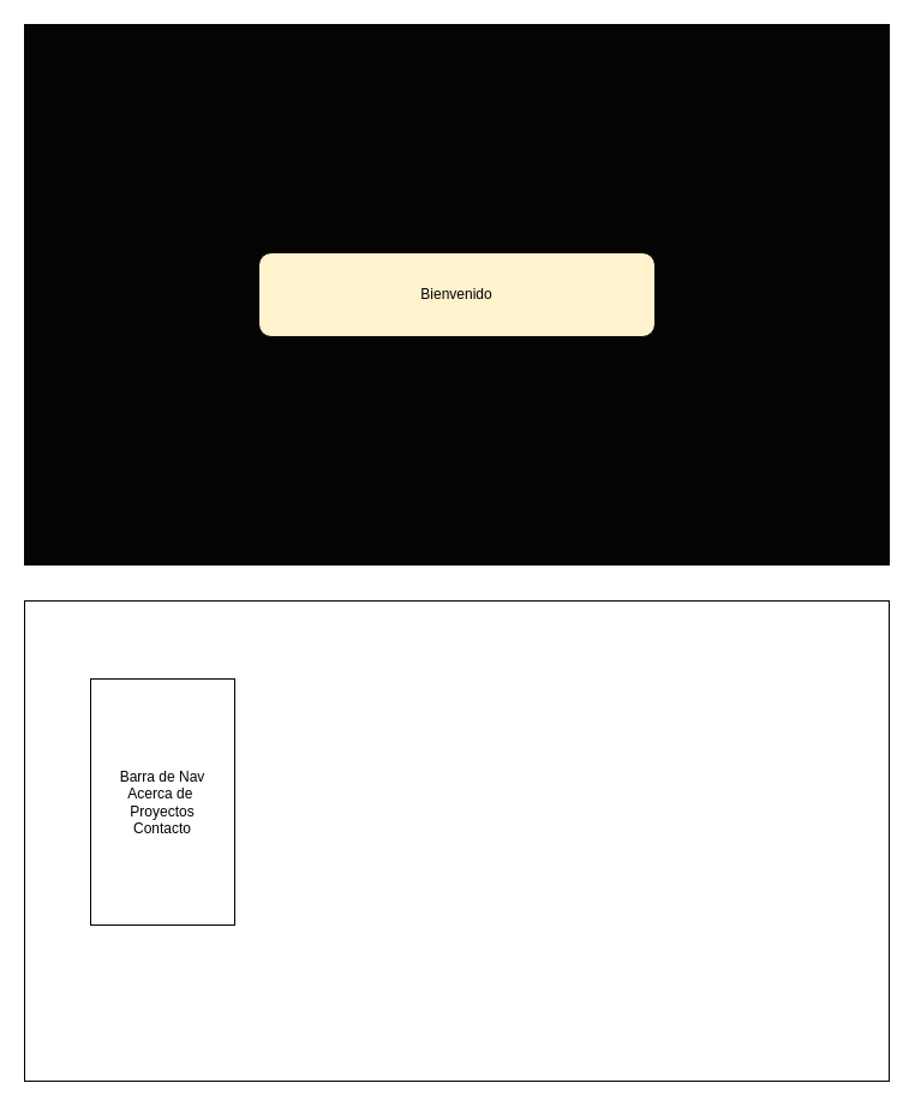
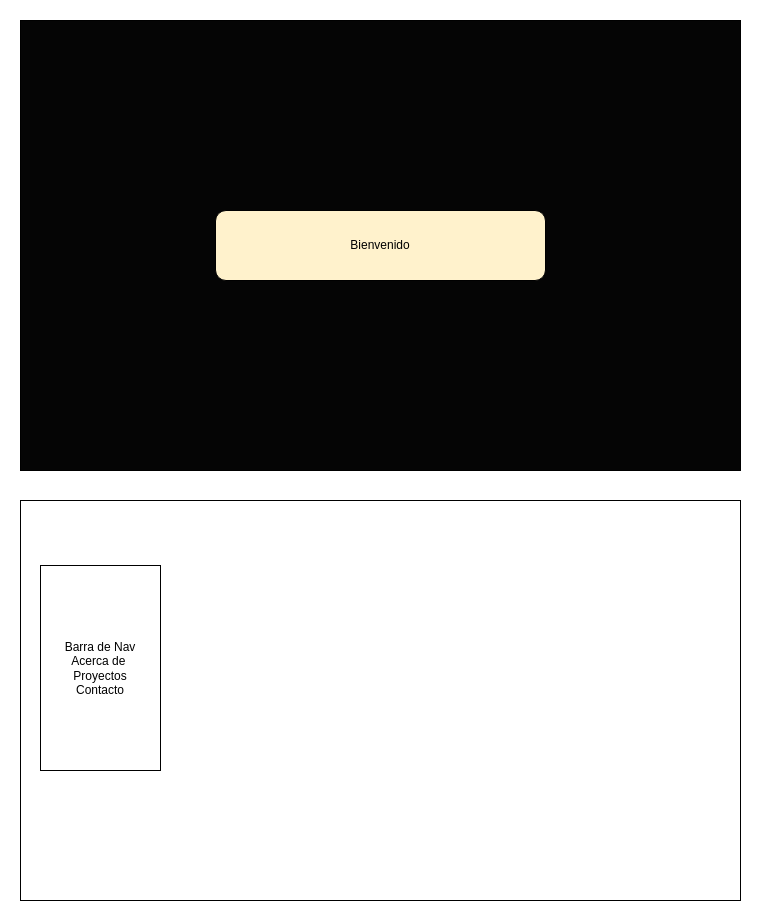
  <mxCell id="0" />
  <mxCell id="1" parent="0" />
  <mxCell id="2" value="" style="rounded=0;whiteSpace=wrap;html=1;strokeColor=#000000;fillColor=#050505;movable=1;resizable=1;rotatable=1;deletable=1;editable=1;connectable=1;locked=0;" parent="1" vertex="1"><mxGeometry x="20" y="20" width="720" height="450" as="geometry" /></mxCell>
  <mxCell id="3" value="Bienvenido" style="rounded=1;whiteSpace=wrap;html=1;fillColor=#fff2cc;" parent="1" vertex="1"><mxGeometry x="215" y="210" width="330" height="70" as="geometry" /></mxCell>
  <mxCell id="4" value="" style="rounded=0;whiteSpace=wrap;html=1;" parent="1" vertex="1"><mxGeometry x="20" y="500" width="720" height="400" as="geometry" /></mxCell>
- <mxCell id="5" value="Barra de Nav&lt;br&gt;Acerca de&amp;nbsp;&lt;br&gt;Proyectos&lt;br&gt;Contacto&lt;br&gt;" style="rounded=0;whiteSpace=wrap;html=1;" parent="1" vertex="1"><mxGeometry x="75" y="565" width="120" height="205" as="geometry" /></mxCell>
+ <mxCell id="5" value="Barra de Nav&lt;br&gt;Acerca de&amp;nbsp;&lt;br&gt;Proyectos&lt;br&gt;Contacto&lt;br&gt;" style="rounded=0;whiteSpace=wrap;html=1;" parent="1" vertex="1"><mxGeometry x="40" y="565" width="120" height="205" as="geometry" /></mxCell>
